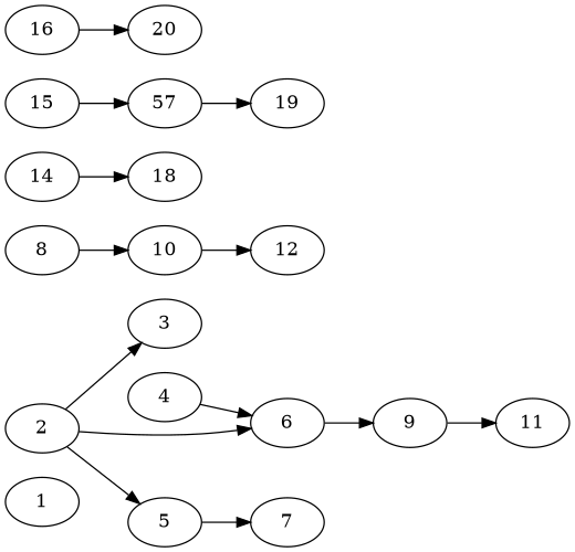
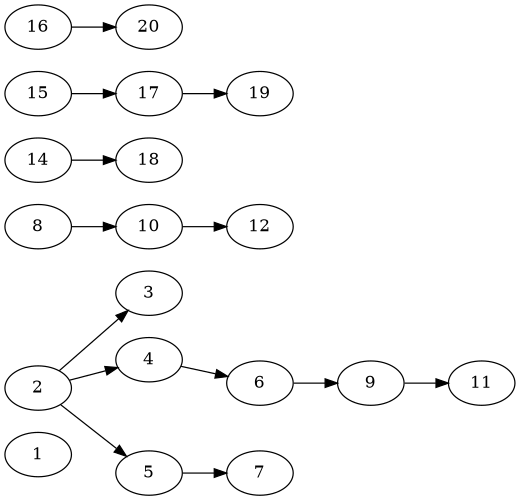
  digraph {
    rankdir=LR
    node [alpha=0.10]
    1 [expect_size=8945664]
    2 [alpha=0.08 expect_size=42288128]
    3 [alpha=0.08 expect_size=17609728]
    4 [alpha=0.02 expect_size=30475264]
    5 [alpha=0.13 expect_size=42355712]
    6 [alpha=0.12 expect_size=11866112]
    7 [alpha=0.05 expect_size=49743872]
    9 [alpha=0.01 expect_size=42947584]
    8 [alpha=0.16 expect_size=26951680]
    10 [alpha=0.17 expect_size=13016064]
    11 [alpha=0.04 expect_size=5448704]
    12 [alpha=0.19 expect_size=28466176]
    14 [alpha=0.11 expect_size=18251776]
    18 [expect_size=47398912]
    15 [alpha=0.19 expect_size=22757376]
-   17 [expect_size=35776512 label=57]
+   17 [expect_size=35776512]
    16 [alpha=0.17 expect_size=7059456]
    20 [alpha=0.05 expect_size=41269248]
    19 [alpha=0.15 expect_size=38070272]
    2 -> 3
-   2 -> 6
+   2 -> 4
    2 -> 5
    4 -> 6
    5 -> 7
    6 -> 9
    9 -> 11
    8 -> 10
    10 -> 12
    14 -> 18
    15 -> 17
    17 -> 19
    16 -> 20
  }
